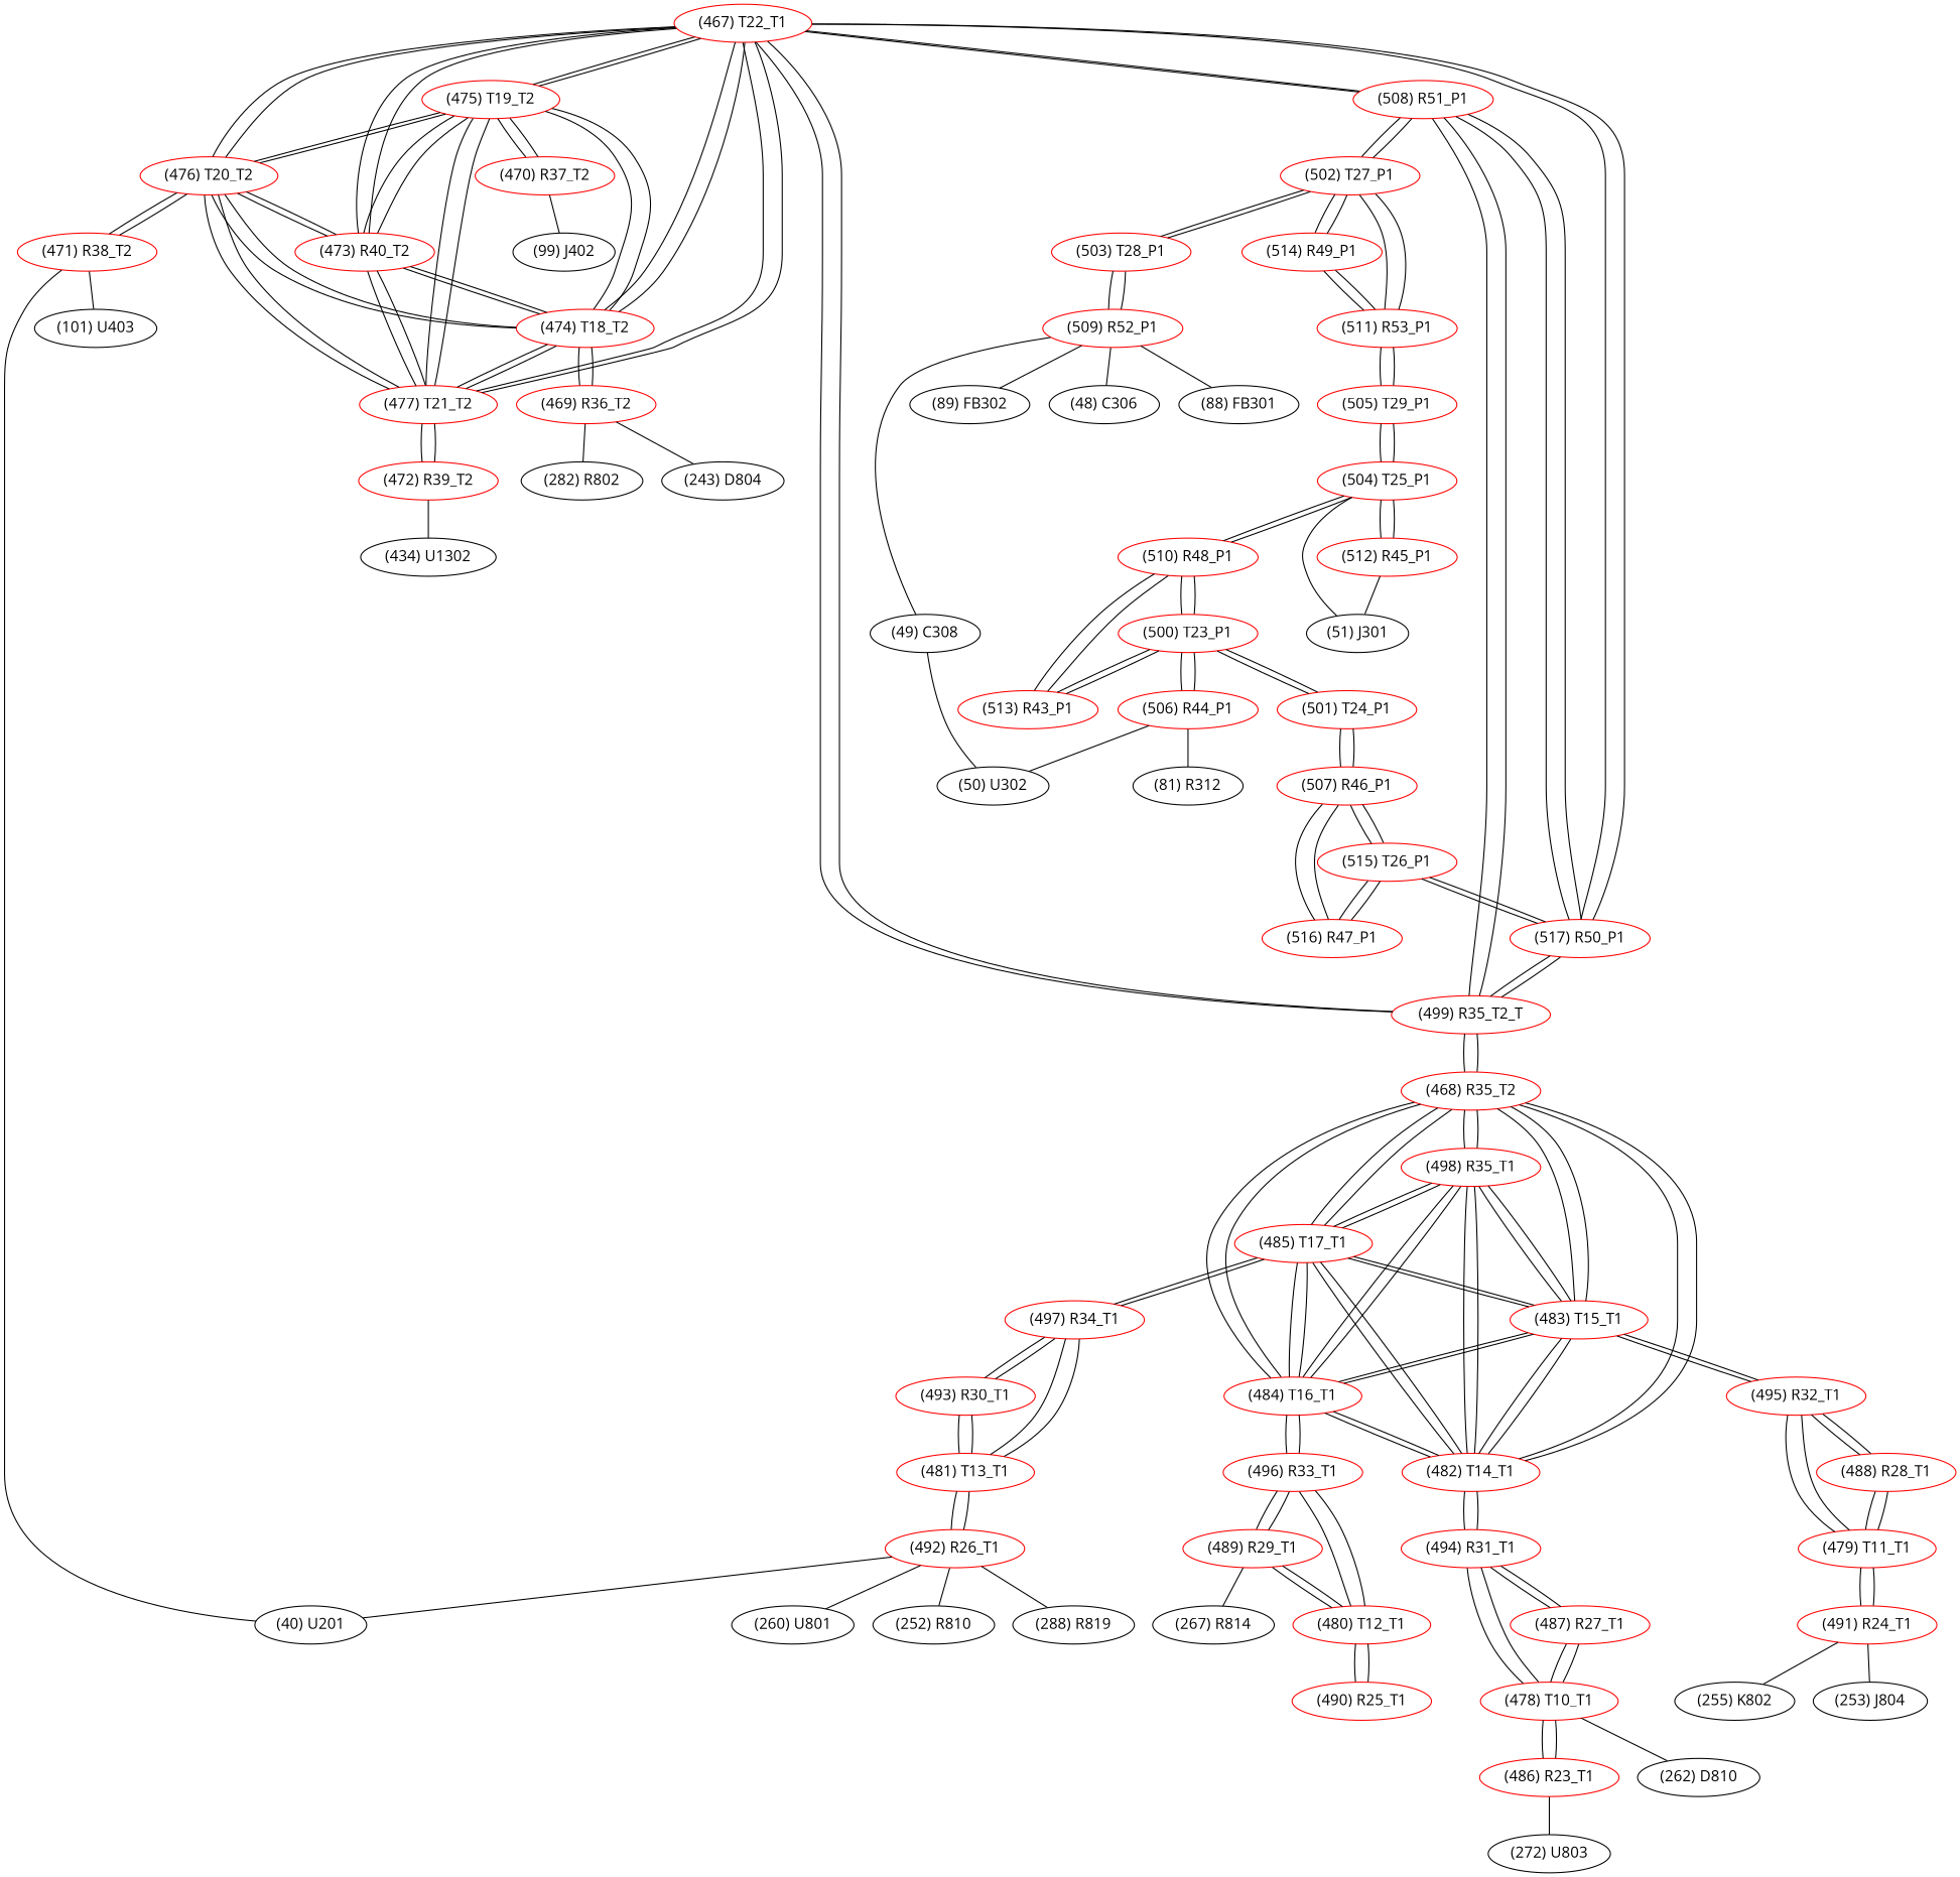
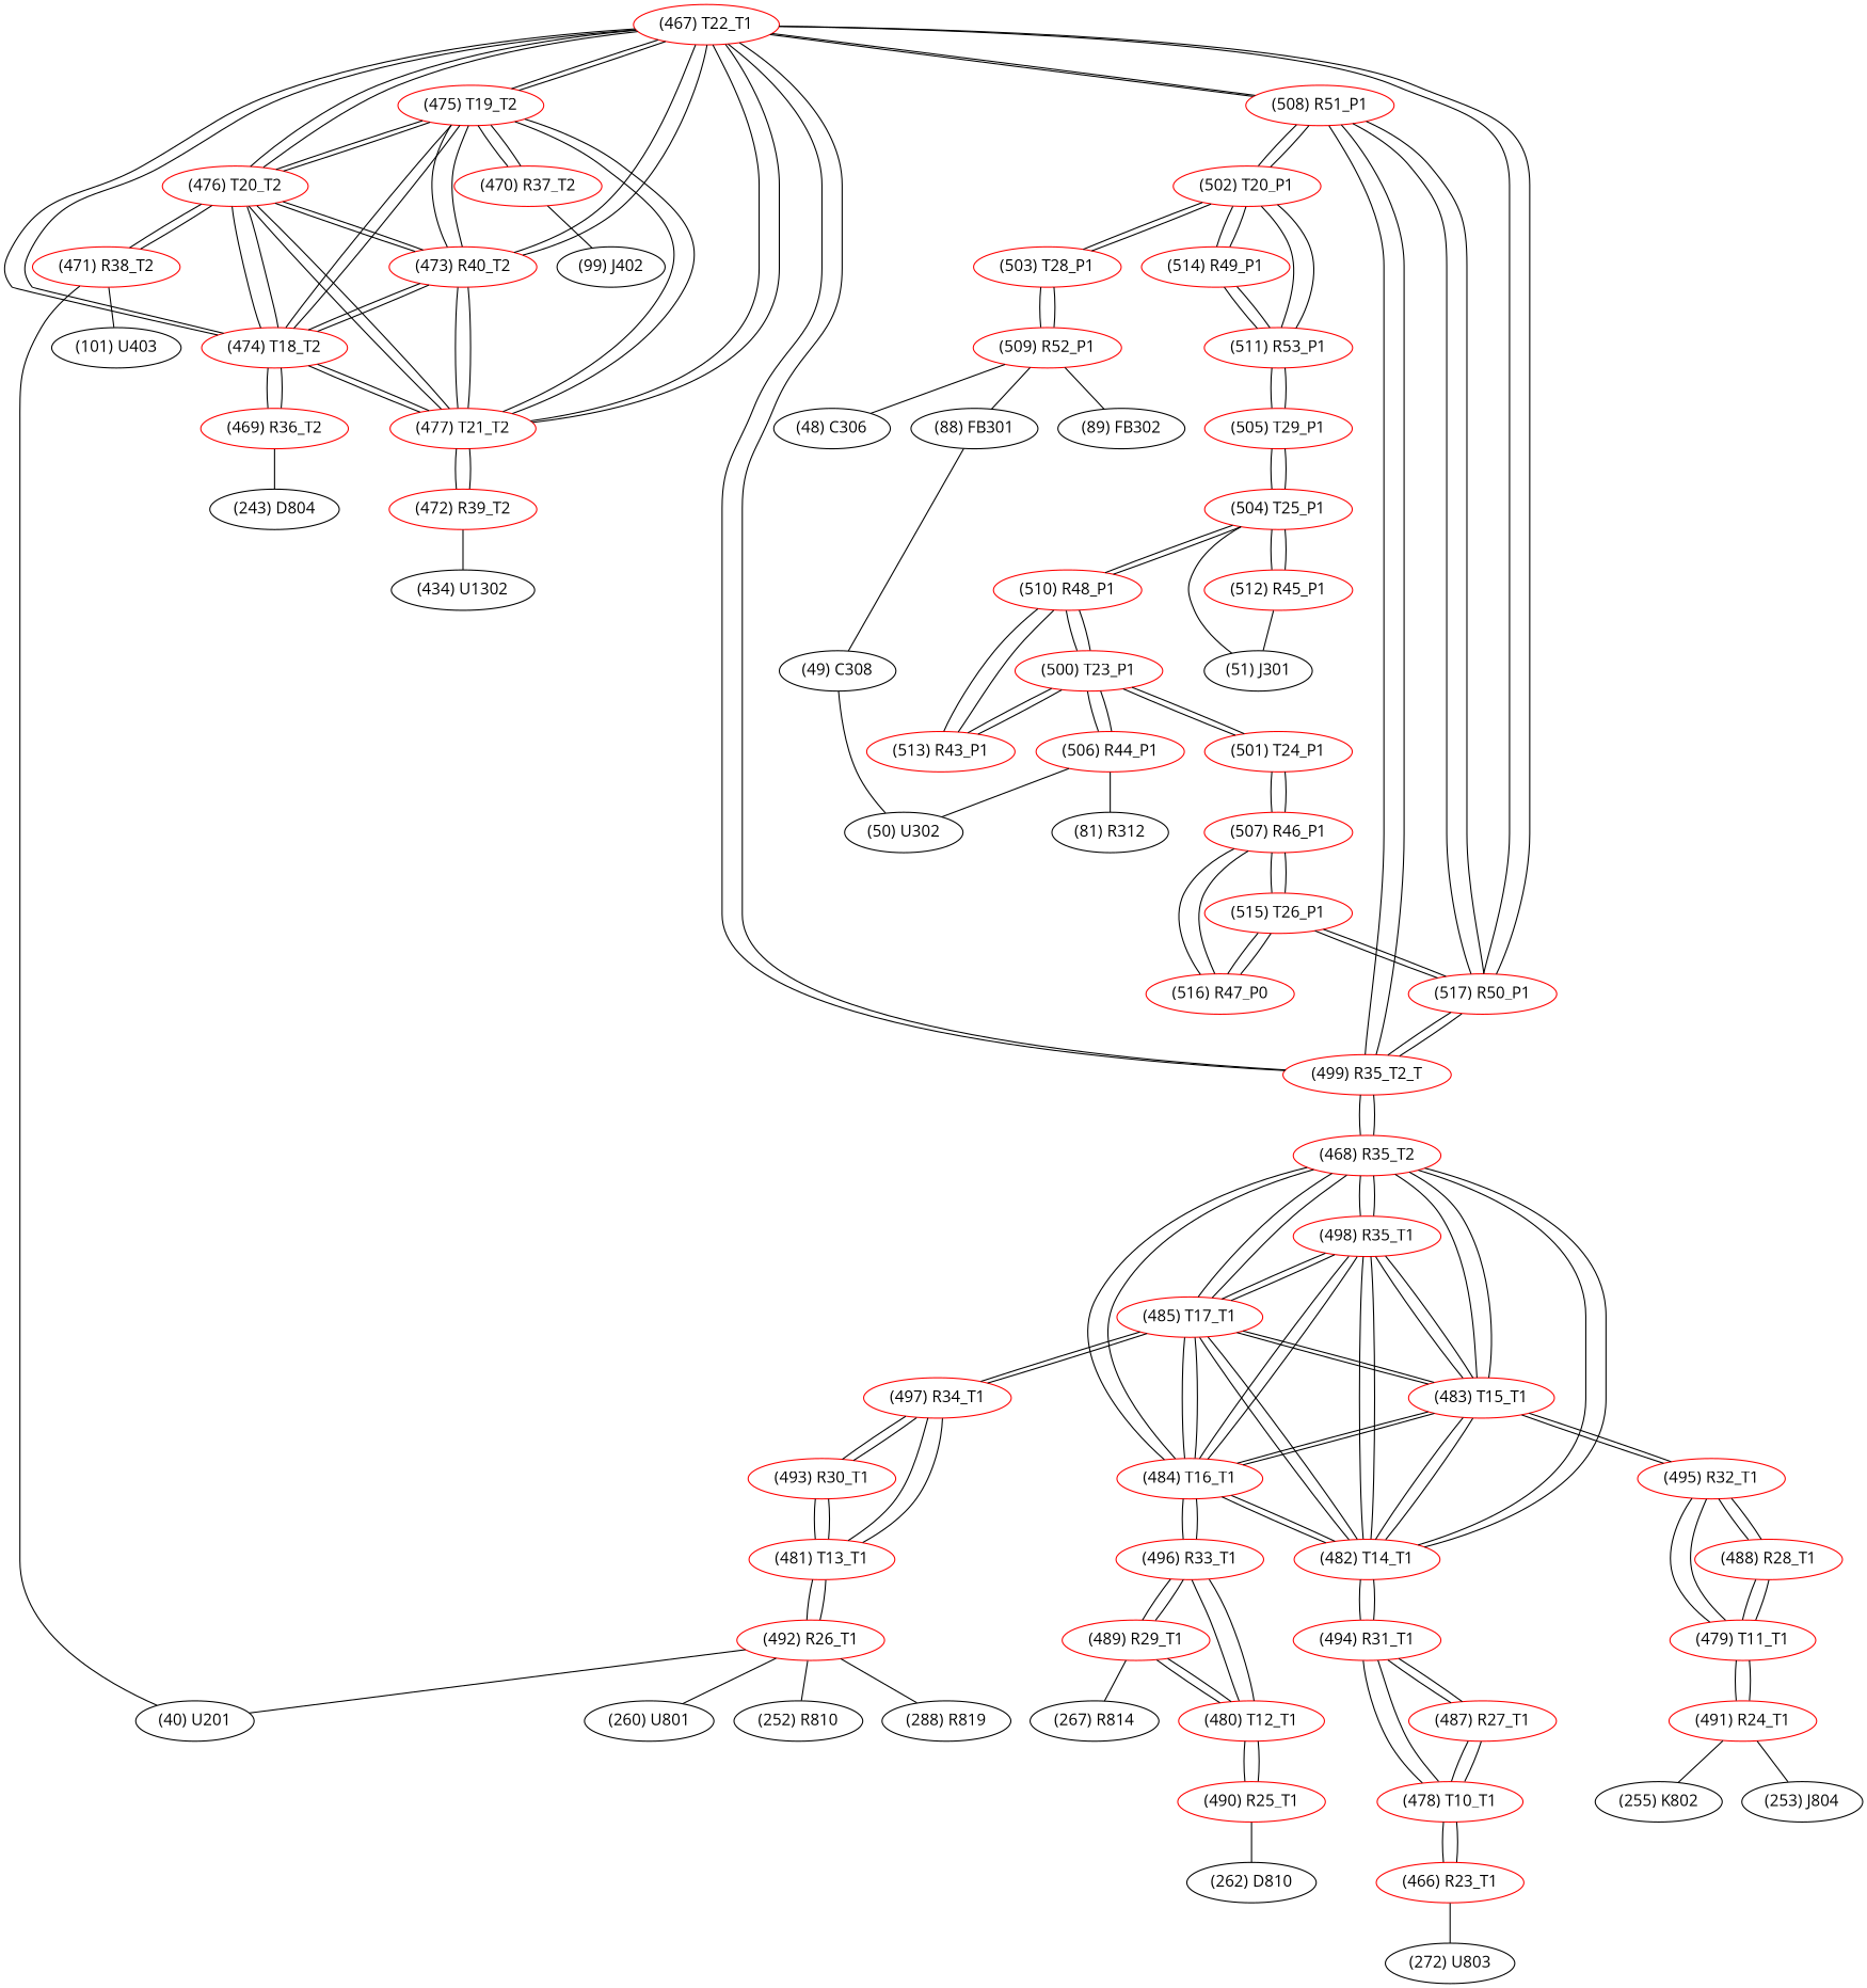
  graph {
    fontname="Open Sans"
    node [color=red fontname="Open Sans"]
    edge [fontname="Open Sans"]
    n1 [label="(467) T22_T1"]
    n2 [label="(475) T19_T2"]
    n3 [label="(476) T20_T2"]
    n4 [label="(477) T21_T2"]
    n5 [label="(474) T18_T2"]
    n6 [label="(473) R40_T2"]
    n7 [label="(508) R51_P1"]
    n8 [label="(517) R50_P1"]
    n9 [label="(499) R35_T2_T"]
    n10 [label="(470) R37_T2"]
    n11 [label="(471) R38_T2"]
    n12 [label="(472) R39_T2"]
    n13 [label="(469) R36_T2"]
-   n14 [label="(502) T27_P1"]
+   n14 [label="(502) T20_P1"]
    n15 [label="(515) T26_P1"]
    n16 [label="(468) R35_T2"]
    n17 [label="(99) J402" color=""]
    n18 [label="(101) U403" color=""]
    n19 [label="(40) U201" color=""]
    n20 [label="(434) U1302" color=""]
-   n21 [label="(282) R802" color=""]
    n22 [label="(243) D804" color=""]
    n23 [label="(503) T28_P1"]
    n24 [label="(511) R53_P1"]
    n25 [label="(514) R49_P1"]
    n26 [label="(507) R46_P1"]
-   n27 [label="(516) R47_P1"]
+   n27 [label="(516) R47_P0"]
    n28 [label="(483) T15_T1"]
    n29 [label="(484) T16_T1"]
    n30 [label="(482) T14_T1"]
    n31 [label="(485) T17_T1"]
    n32 [label="(498) R35_T1"]
    n33 [label="(495) R32_T1"]
    n34 [label="(496) R33_T1"]
    n35 [label="(494) R31_T1"]
    n36 [label="(497) R34_T1"]
    n37 [label="(479) T11_T1"]
    n38 [label="(488) R28_T1"]
    n39 [label="(480) T12_T1"]
    n40 [label="(489) R29_T1"]
    n41 [label="(478) T10_T1"]
    n42 [label="(487) R27_T1"]
    n43 [label="(481) T13_T1"]
    n44 [label="(493) R30_T1"]
-   n45 [label="(486) R23_T1"]
+   n45 [label="(466) R23_T1"]
    n46 [label="(272) U803" color=""]
    n47 [label="(491) R24_T1"]
    n48 [label="(255) K802" color=""]
    n49 [label="(253) J804" color=""]
    n50 [label="(490) R25_T1"]
    n51 [label="(267) R814" color=""]
    n52 [label="(262) D810" color=""]
    n53 [label="(492) R26_T1"]
    n54 [label="(288) R819" color=""]
    n55 [label="(260) U801" color=""]
    n56 [label="(252) R810" color=""]
    n57 [label="(500) T23_P1"]
    n58 [label="(510) R48_P1"]
    n59 [label="(513) R43_P1"]
    n60 [label="(501) T24_P1"]
    n61 [label="(506) R44_P1"]
    n62 [label="(504) T25_P1"]
    n63 [label="(50) U302" color=""]
    n64 [label="(81) R312" color=""]
    n65 [label="(505) T29_P1"]
    n66 [label="(512) R45_P1"]
    n67 [label="(51) J301" color=""]
    n68 [label="(509) R52_P1"]
    n69 [label="(89) FB302" color=""]
    n70 [label="(48) C306" color=""]
    n71 [label="(88) FB301" color=""]
    n72 [label="(49) C308" color=""]
    n1 -- n2
    n1 -- n3
    n1 -- n4
    n1 -- n5
    n1 -- n6
    n1 -- n7
    n1 -- n8
    n1 -- n9
    n2 -- n1
    n2 -- n3
    n2 -- n4
    n2 -- n5
    n2 -- n6
    n2 -- n10
    n3 -- n1
    n3 -- n2
    n3 -- n4
    n3 -- n5
    n3 -- n6
    n3 -- n11
    n4 -- n1
    n4 -- n2
    n4 -- n3
    n4 -- n5
    n4 -- n6
    n4 -- n12
    n5 -- n1
    n5 -- n2
    n5 -- n3
    n5 -- n4
    n5 -- n6
    n5 -- n13
    n6 -- n1
    n6 -- n2
    n6 -- n3
    n6 -- n4
    n6 -- n5
    n7 -- n1
    n7 -- n8
    n7 -- n9
    n7 -- n14
    n8 -- n1
    n8 -- n7
    n8 -- n9
    n8 -- n15
    n9 -- n1
    n9 -- n7
    n9 -- n8
    n9 -- n16
    n10 -- n2
    n10 -- n17
    n11 -- n3
    n11 -- n18
    n11 -- n19
    n12 -- n4
    n12 -- n20
    n13 -- n5
-   n13 -- n21
    n13 -- n22
    n14 -- n7
    n14 -- n23
    n14 -- n24
    n14 -- n25
    n15 -- n8
    n15 -- n26
    n15 -- n27
    n16 -- n9
    n16 -- n28
    n16 -- n29
    n16 -- n30
    n16 -- n31
    n16 -- n32
    n23 -- n14
    n23 -- n68
    n24 -- n14
    n24 -- n25
    n24 -- n65
    n25 -- n14
    n25 -- n24
    n26 -- n15
    n26 -- n27
    n26 -- n60
    n27 -- n15
    n27 -- n26
    n28 -- n16
    n28 -- n29
    n28 -- n30
    n28 -- n31
    n28 -- n32
    n28 -- n33
    n29 -- n16
    n29 -- n28
    n29 -- n30
    n29 -- n31
    n29 -- n32
    n29 -- n34
    n30 -- n16
    n30 -- n28
    n30 -- n29
    n30 -- n31
    n30 -- n32
    n30 -- n35
    n31 -- n16
    n31 -- n28
    n31 -- n29
    n31 -- n30
    n31 -- n32
    n31 -- n36
    n32 -- n16
    n32 -- n28
    n32 -- n29
    n32 -- n30
    n32 -- n31
    n33 -- n28
    n33 -- n37
    n33 -- n38
    n34 -- n29
    n34 -- n39
    n34 -- n40
    n35 -- n30
    n35 -- n41
    n35 -- n42
    n36 -- n31
    n36 -- n43
    n36 -- n44
    n37 -- n33
    n37 -- n38
    n37 -- n47
    n38 -- n33
    n38 -- n37
    n39 -- n34
    n39 -- n40
    n39 -- n50
    n40 -- n34
    n40 -- n39
    n40 -- n51
    n41 -- n35
    n41 -- n42
    n41 -- n45
    n42 -- n35
    n42 -- n41
    n43 -- n36
    n43 -- n44
    n43 -- n53
    n44 -- n36
    n44 -- n43
    n45 -- n41
    n45 -- n46
    n47 -- n37
    n47 -- n48
    n47 -- n49
    n50 -- n39
-   n41 -- n52
+   n50 -- n52
    n53 -- n19
    n53 -- n43
    n53 -- n54
    n53 -- n55
    n53 -- n56
    n57 -- n58
    n57 -- n59
    n57 -- n60
    n57 -- n61
    n58 -- n57
    n58 -- n59
    n58 -- n62
    n59 -- n57
    n59 -- n58
    n60 -- n26
    n60 -- n57
    n61 -- n57
    n61 -- n63
    n61 -- n64
    n62 -- n58
    n62 -- n65
    n62 -- n66
    n62 -- n67
    n65 -- n24
    n65 -- n62
    n66 -- n62
    n66 -- n67
    n68 -- n23
    n68 -- n69
    n68 -- n70
    n68 -- n71
-   n68 -- n72
+   n71 -- n72
    n72 -- n63
  }
